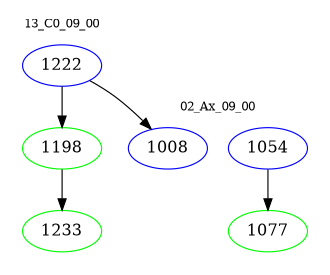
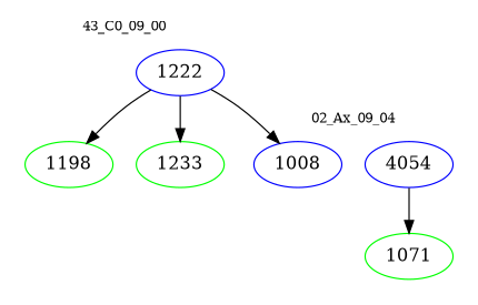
  digraph {
    node [color=blue]
    edge [color=black]
-   n1 [label=1054]
+   n1 [label=4054]
    n2 [label=1008]
-   n3 [color=green label=1077]
+   n3 [color=green label=1071]
    n4 [label=1222]
    n5 [color=green label=1198]
    n6 [color=green label=1233]
    subgraph cluster_1 {
      color=white
      fontsize=10
-     label="02_Ax_09_00"
+     label="02_Ax_09_04"
      n1
      n2
      n3
    }
    subgraph cluster_2 {
      color=white
      fontsize=10
-     label="13_C0_09_00"
+     label="43_C0_09_00"
      n4
      n5
      n6
    }
    n1 -> n3
    n4 -> n2
    n4 -> n5
-   n5 -> n6
+   n4 -> n6
  }
